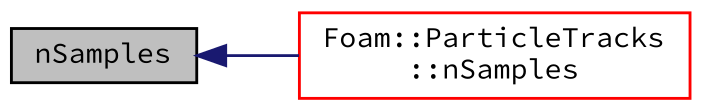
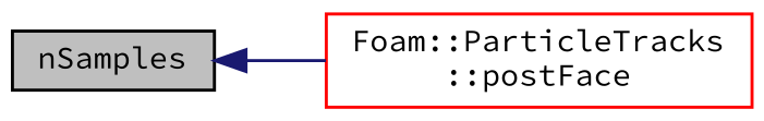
  digraph {
    rankdir=LR
    fontname="Source Code Pro"
    node [fontname="Source Code Pro" fontsize=10 shape=record]
    n1 [color=black fillcolor=grey75 fontcolor=black height=0.2 label=nSamples style=filled width=0.4]
-   n2 [color=red height=0.2 label="Foam::ParticleTracks\l::nSamples" width=0.4]
+   n2 [color=red height=0.2 label="Foam::ParticleTracks\l::postFace" width=0.4]
    n1 -> n2 [color=midnightblue dir=back fontname="Source Code Pro" fontsize=10 labelfontname=FreeSans labelfontsize=10 style=solid]
  }
